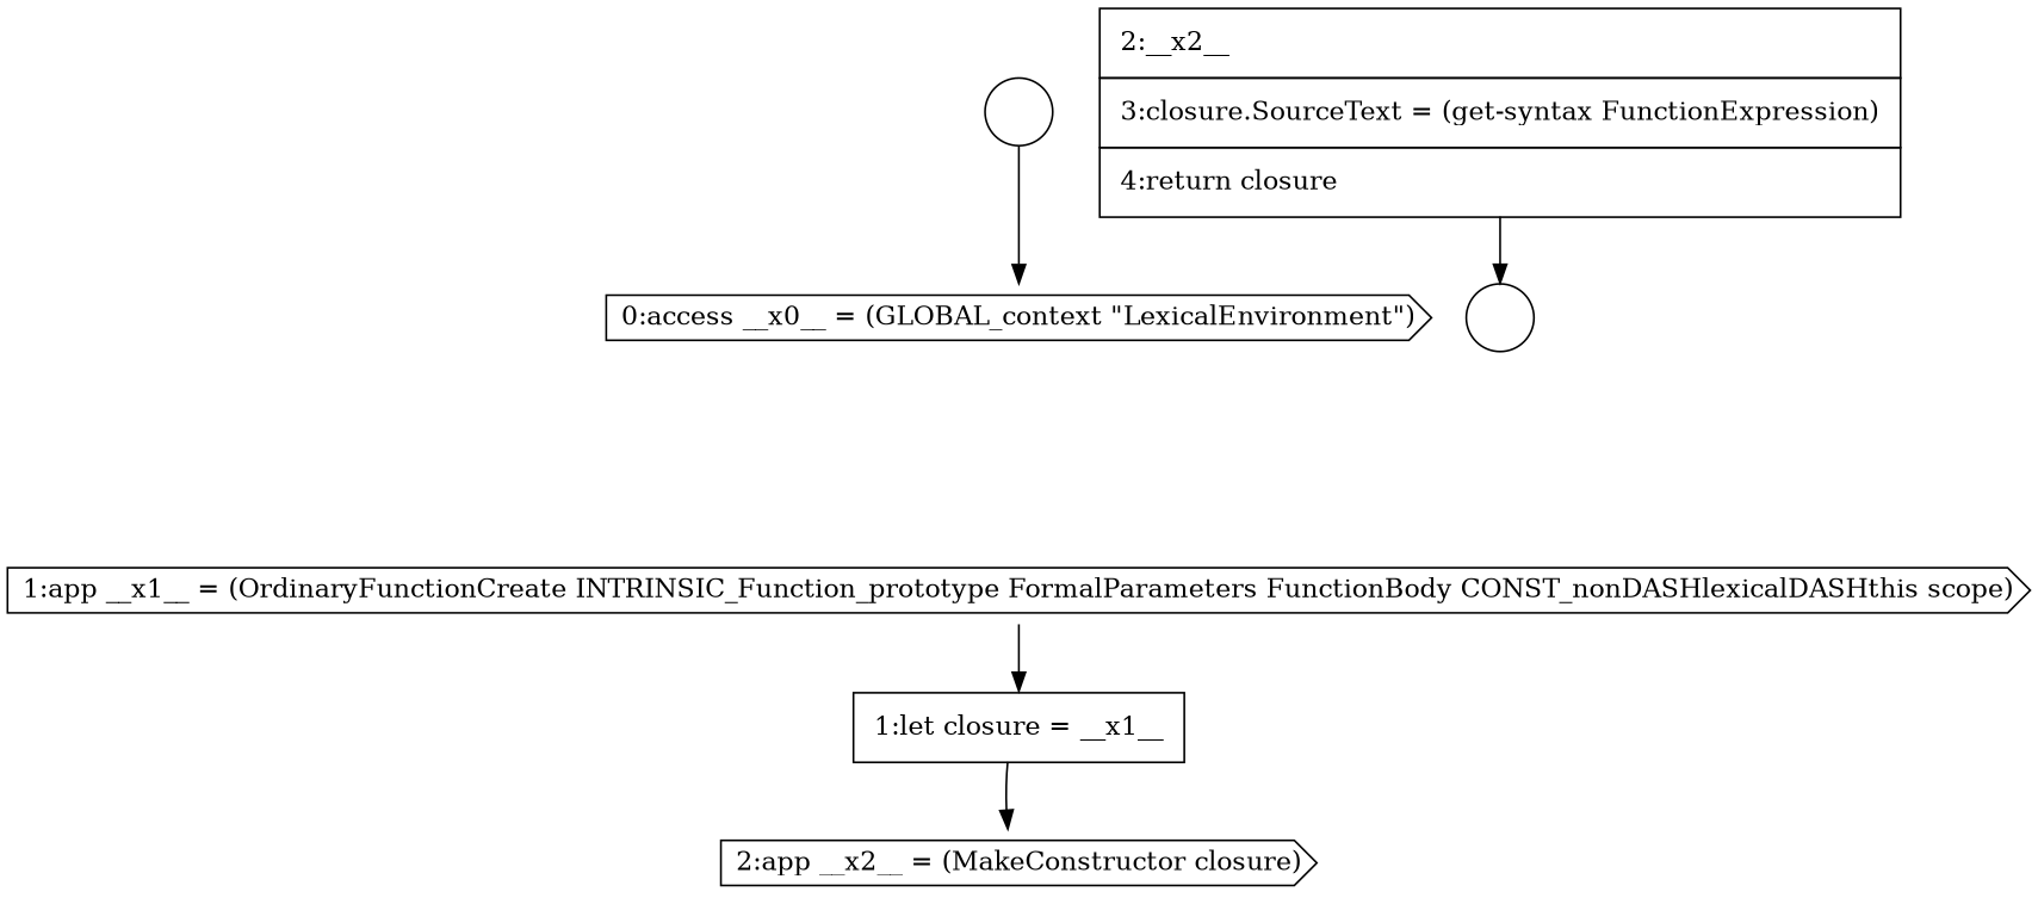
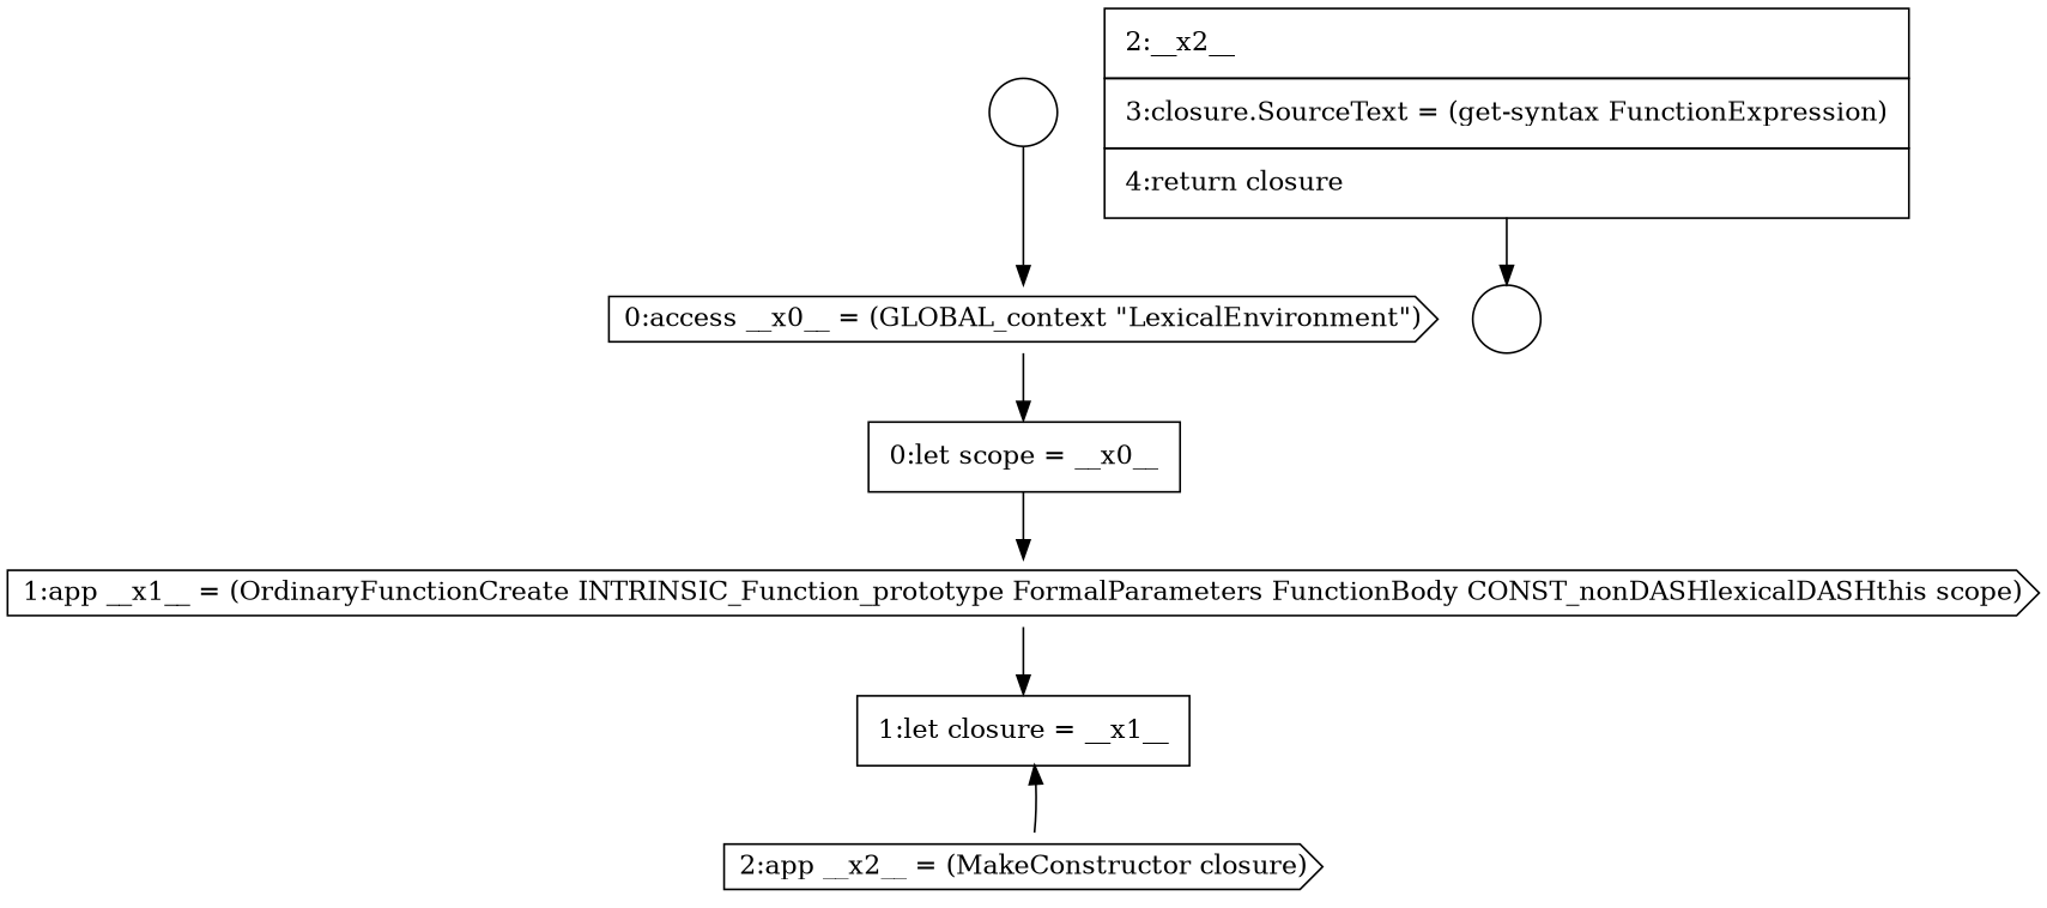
  digraph {
    node [color=black fillcolor=white shape=none style=filled]
    edge [color=black]
+   n1 [label=<<font color="black">     <table border="0" cellborder="1" cellspacing="0" cellpadding="10">       <tr><td align="left">0:let scope = __x0__</td></tr>     </table>   </font>> margin=0]
    n2 [label=<<font color="black">1:app __x1__ = (OrdinaryFunctionCreate INTRINSIC_Function_prototype FormalParameters FunctionBody CONST_nonDASHlexicalDASHthis scope)</font>> shape=cds]
    n3 [label=<<font color="black">     <table border="0" cellborder="1" cellspacing="0" cellpadding="10">       <tr><td align="left">1:let closure = __x1__</td></tr>     </table>   </font>> margin=0]
    n4 [label=" " shape=circle]
    n5 [label=<<font color="black">0:access __x0__ = (GLOBAL_context &quot;LexicalEnvironment&quot;)</font>> shape=cds]
    n6 [label=<<font color="black">2:app __x2__ = (MakeConstructor closure)</font>> shape=cds]
    n7 [label=<<font color="black">     <table border="0" cellborder="1" cellspacing="0" cellpadding="10">       <tr><td align="left">2:__x2__</td></tr>       <tr><td align="left">3:closure.SourceText = (get-syntax FunctionExpression)</td></tr>       <tr><td align="left">4:return closure</td></tr>     </table>   </font>> margin=0]
    n8 [label=" " shape=circle]
+   n1 -> n2
    n2 -> n3
-   n3 -> n6
+   n6 -> n3
    n4 -> n5
+   n5 -> n1
    n7 -> n8
  }
